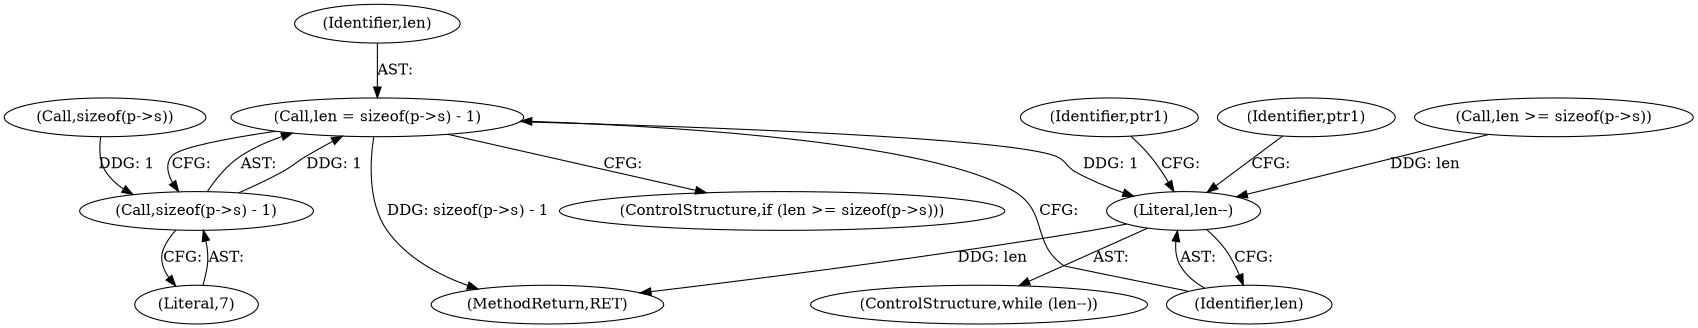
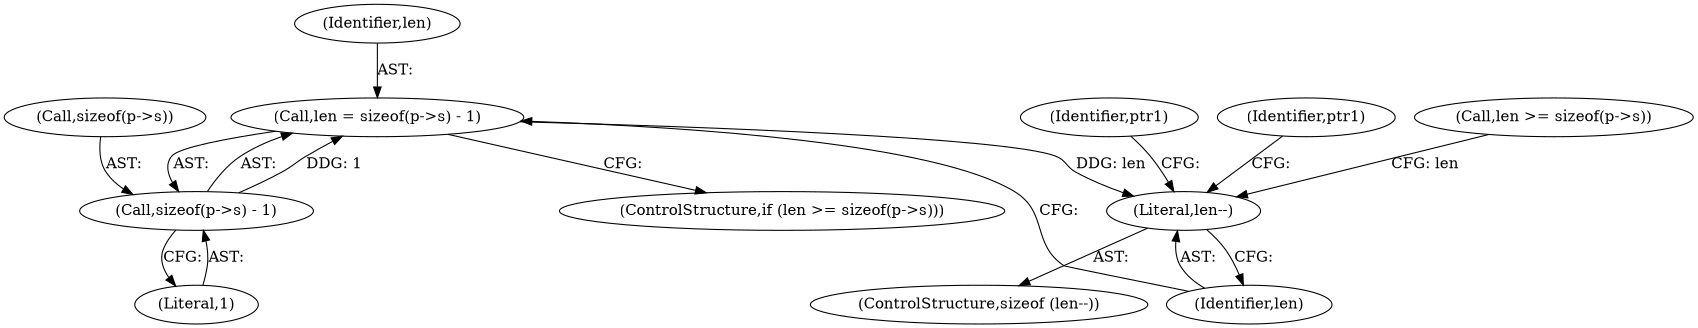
  digraph {
    n1 [label="(Call,len = sizeof(p->s) - 1)"]
    n2 [label="(Call,sizeof(p->s) - 1)"]
    n3 [label="(Literal,len--)"]
-   n4 [label="(MethodReturn,RET)"]
    n5 [label="(ControlStructure,if (len >= sizeof(p->s)))"]
-   n6 [label="(Literal,7)"]
-   n7 [label="(ControlStructure,while (len--))"]
+   n6 [label="(Literal,1)"]
+   n7 [label="(ControlStructure,sizeof (len--))"]
    n8 [label="(Identifier,len)"]
    n9 [label="(Identifier,ptr1)"]
    n10 [label="(Identifier,len)"]
    n11 [label="(Identifier,ptr1)"]
    n12 [label="(Call,len >= sizeof(p->s))"]
    n13 [label="(Call,sizeof(p->s))"]
-   n1 -> n2 [label="CFG: "]
-   n1 -> n3 [label="DDG: 1"]
-   n1 -> n4 [label="DDG: sizeof(p->s) - 1"]
+   n1 -> n2 [label="AST: "]
+   n1 -> n3 [label="DDG: len"]
    n1 -> n5 [label="CFG: "]
    n2 -> n1 [label="AST: "]
    n2 -> n1 [label="DDG: 1"]
    n2 -> n6 [label="CFG: "]
-   n3 -> n4 [label="DDG: len"]
    n3 -> n7 [label="AST: "]
    n3 -> n8 [label="CFG: "]
    n6 -> n2 [label="AST: "]
    n8 -> n1 [label="CFG: "]
    n8 -> n3 [label="AST: "]
    n9 -> n3 [label="CFG: "]
    n10 -> n1 [label="AST: "]
    n11 -> n3 [label="CFG: "]
-   n12 -> n3 [label="DDG: len"]
-   n13 -> n2 [label="DDG: 1"]
+   n12 -> n3 [label="CFG: len"]
+   n13 -> n2 [label="AST: "]
  }
